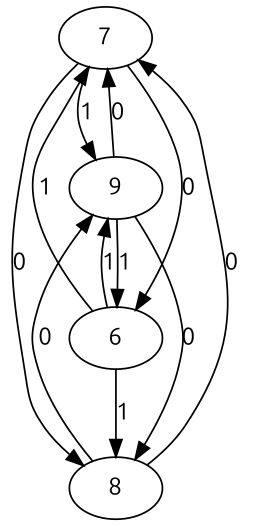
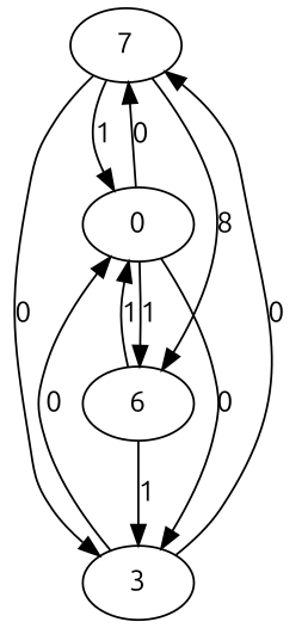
  digraph {
    fontname=Ubuntu
    node [fontname=Ubuntu]
    edge [fontname=Ubuntu]
    n1 [label=7]
-   0 [label=9]
+   0
    n3 [label=6]
-   3 [label=8]
+   3
    n1 -> 0 [label=1]
-   n1 -> n3 [label=0]
+   n1 -> n3 [label=8]
    n1 -> 3 [label=0]
    0 -> n1 [label=0]
    0 -> n3 [label=1]
    0 -> 3 [label=0]
-   n3 -> n1 [label=1]
    n3 -> 0 [label=1]
    n3 -> 3 [label=1]
    3 -> n1 [label=0]
    3 -> 0 [label=0]
  }
